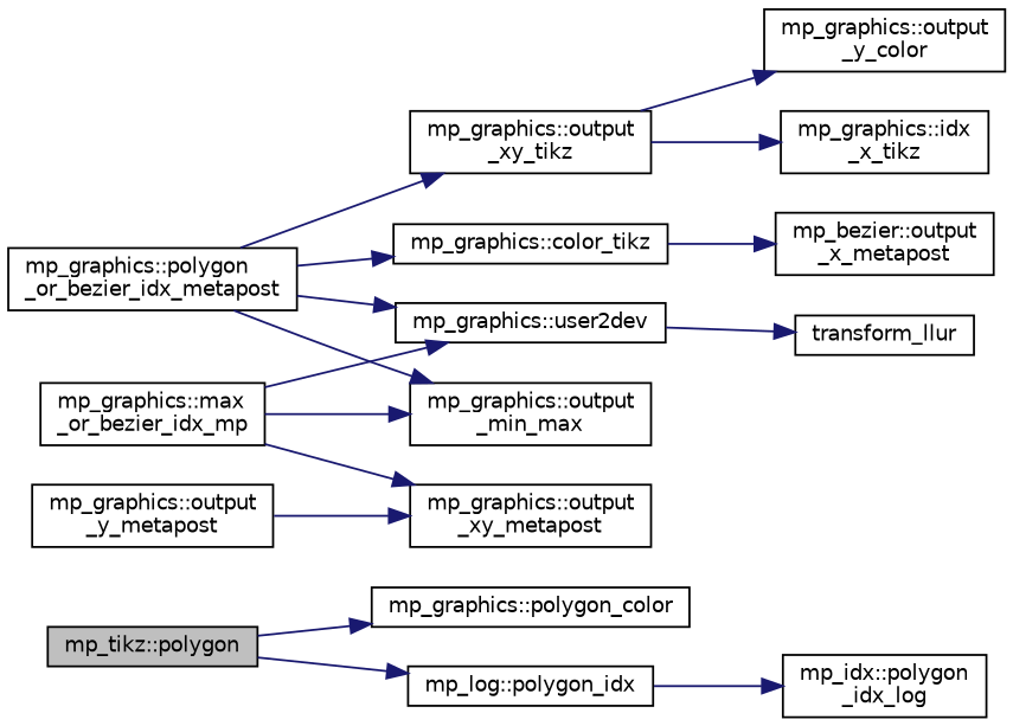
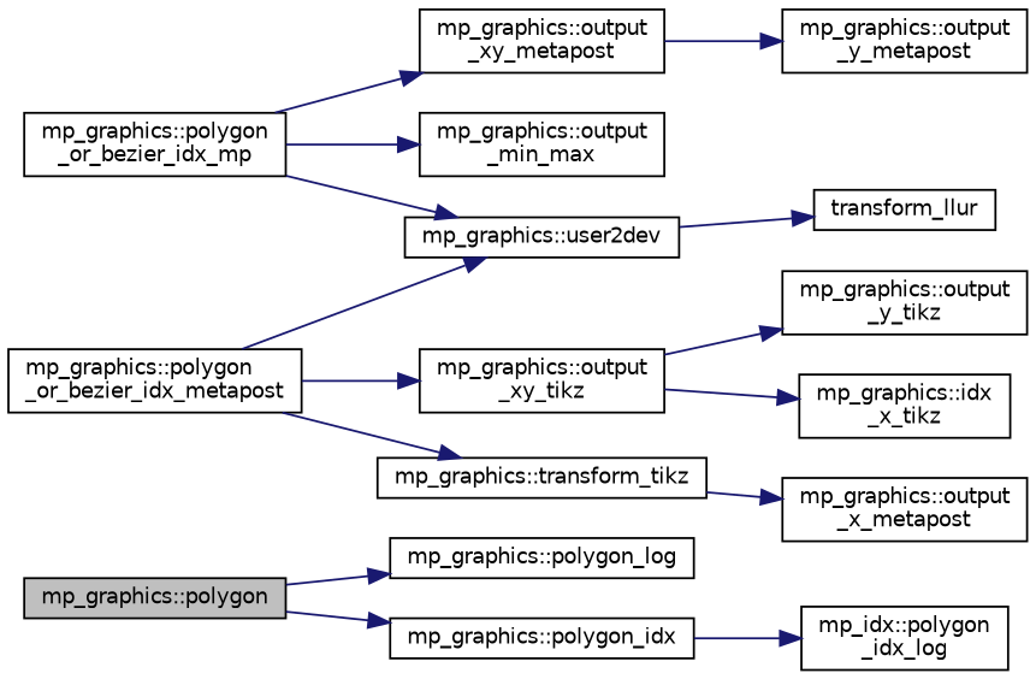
  digraph {
    rankdir=LR
    node [color=black fillcolor=white fontname=Helvetica fontsize=10 shape=record style=filled]
    edge [color=midnightblue fontname=Helvetica fontsize=10 labelfontname=Helvetica labelfontsize=10 style=solid]
-   n1 [fillcolor=grey75 fontcolor=black height=0.2 label="mp_tikz::polygon" width=0.4]
-   n2 [height=0.2 label="mp_graphics::polygon_color" width=0.4]
-   n3 [height=0.2 label="mp_log::polygon_idx" width=0.4]
+   n1 [fillcolor=grey75 fontcolor=black height=0.2 label="mp_graphics::polygon" width=0.4]
+   n2 [height=0.2 label="mp_graphics::polygon_log" width=0.4]
+   n3 [height=0.2 label="mp_graphics::polygon_idx" width=0.4]
    n4 [height=0.2 label="mp_idx::polygon\l_idx_log" width=0.4]
-   n5 [height=0.2 label="mp_graphics::max\l_or_bezier_idx_mp" width=0.4]
+   n5 [height=0.2 label="mp_graphics::polygon\l_or_bezier_idx_mp" width=0.4]
    n6 [height=0.2 label="mp_graphics::output\l_min_max" width=0.4]
    n7 [height=0.2 label="mp_graphics::user2dev" width=0.4]
    n8 [height=0.2 label="mp_graphics::output\l_xy_metapost" width=0.4]
    n9 [height=0.2 label="mp_graphics::polygon\l_or_bezier_idx_metapost" width=0.4]
-   n10 [height=0.2 label="mp_graphics::color_tikz" width=0.4]
+   n10 [height=0.2 label="mp_graphics::transform_tikz" width=0.4]
    n11 [height=0.2 label="mp_graphics::output\l_xy_tikz" width=0.4]
    n12 [height=0.2 label=transform_llur width=0.4]
    n13 [height=0.2 label="mp_graphics::output\l_y_metapost" width=0.4]
-   n14 [height=0.2 label="mp_bezier::output\l_x_metapost" width=0.4]
+   n14 [height=0.2 label="mp_graphics::output\l_x_metapost" width=0.4]
    n15 [height=0.2 label="mp_graphics::idx\l_x_tikz" width=0.4]
-   n16 [height=0.2 label="mp_graphics::output\l_y_color" width=0.4]
+   n16 [height=0.2 label="mp_graphics::output\l_y_tikz" width=0.4]
    n1 -> n2
    n1 -> n3
    n3 -> n4
    n5 -> n6
    n5 -> n7
    n5 -> n8
    n7 -> n12
-   n13 -> n8
-   n9 -> n6
+   n8 -> n13
    n9 -> n7
    n9 -> n10
    n9 -> n11
    n10 -> n14
    n11 -> n15
    n11 -> n16
  }
